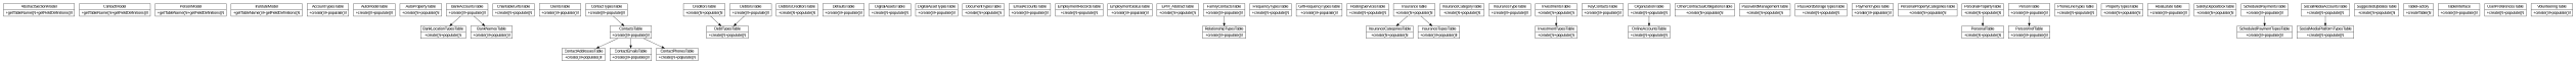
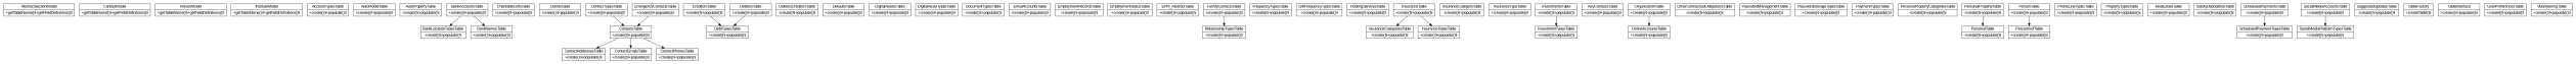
  digraph {
    node [fontname=Arial shape=record]
    n1 [label="{AbstractSectionModel|+getTableName()\\l+getFieldDefinitions()\\l}"]
    n2 [label="{ContactModel|+getTableName()\\l+getFieldDefinitions()\\l}"]
    n3 [label="{PersonModel|+getTableName()\\l+getFieldDefinitions()\\l}"]
    n4 [label="{InstituteModel|+getTableName()\\l+getFieldDefinitions()\\l}"]
    n5 [label="{AccountTypesTable|+create()\\l+populate()\\l}"]
    n6 [label="{AutoModelTable|+create()\\l+populate()\\l}"]
    n7 [label="{AutoPropertyTable|+create()\\l+populate()\\l}"]
    n8 [label="{BankAccountsTable|+create()\\l+populate()\\l}"]
    n9 [label="{BankLocationTypesTable|+create()\\l+populate()\\l}"]
    n10 [label="{BankNamesTable|+create()\\l+populate()\\l}"]
    n11 [label="{CharitableGiftsTable|+create()\\l+populate()\\l}"]
    n12 [label="{ClientsTable|+create()\\l+populate()\\l}"]
    n13 [label="{ContactAddressesTable|+create()\\l+populate()\\l}"]
    n14 [label="{ContactEmailsTable|+create()\\l+populate()\\l}"]
    n15 [label="{ContactPhonesTable|+create()\\l+populate()\\l}"]
    n16 [label="{ContactsTable|+create()\\l+populate()\\l}"]
    n17 [label="{ContactTypesTable|+create()\\l+populate()\\l}"]
    n18 [label="{CreditorsTable|+create()\\l+populate()\\l}"]
    n19 [label="{DebtTypesTable|+create()\\l+populate()\\l}"]
    n20 [label="{DebtorsCreditorsTable|+create()\\l+populate()\\l}"]
    n21 [label="{DebtorsTable|+create()\\l+populate()\\l}"]
    n22 [label="{DefaultsTable|+create()\\l+populate()\\l}"]
    n23 [label="{DigitalAssetsTable|+create()\\l+populate()\\l}"]
    n24 [label="{DigitalAssetTypesTable|+create()\\l+populate()\\l}"]
    n25 [label="{DocumentTypesTable|+create()\\l+populate()\\l}"]
    n26 [label="{EmailAccountsTable|+create()\\l+populate()\\l}"]
+   n27 [label="{EmergencyContactsTable|+create()\\l+populate()\\l}"]
    n28 [label="{EmploymentRecordsTable|+create()\\l+populate()\\l}"]
    n29 [label="{EmploymentStatusTable|+create()\\l+populate()\\l}"]
    n30 [label="{EPM_AbstractTable|+create()\\l+populate()\\l}"]
    n31 [label="{FamilyContactsTable|+create()\\l+populate()\\l}"]
    n32 [label="{RelationshipTypesTable|+create()\\l+populate()\\l}"]
    n33 [label="{FrequencyTypesTable|+create()\\l+populate()\\l}"]
    n34 [label="{GiftFrequencyTypesTable|+create()\\l+populate()\\l}"]
    n35 [label="{HostingServicesTable|+create()\\l+populate()\\l}"]
    n36 [label="{InsuranceCategoriesTable|+create()\\l+populate()\\l}"]
    n37 [label="{InsuranceCategoryTable|+create()\\l+populate()\\l}"]
    n38 [label="{InsuranceTable|+create()\\l+populate()\\l}"]
    n39 [label="{InsuranceTypesTable|+create()\\l+populate()\\l}"]
    n40 [label="{InsuranceTypeTable|+create()\\l+populate()\\l}"]
    n41 [label="{InvestmentsTable|+create()\\l+populate()\\l}"]
    n42 [label="{InvestmentTypesTable|+create()\\l+populate()\\l}"]
    n43 [label="{KeyContactsTable|+create()\\l+populate()\\l}"]
    n44 [label="{OnlineAccountsTable|+create()\\l+populate()\\l}"]
    n45 [label="{OrganizationTable|+create()\\l+populate()\\l}"]
    n46 [label="{OtherContractualObligationsTable|+create()\\l+populate()\\l}"]
    n47 [label="{PasswordManagementTable|+create()\\l+populate()\\l}"]
    n48 [label="{PasswordStorageTypesTable|+create()\\l+populate()\\l}"]
    n49 [label="{PaymentTypesTable|+create()\\l+populate()\\l}"]
    n50 [label="{PersonalPropertyCategoriesTable|+create()\\l+populate()\\l}"]
    n51 [label="{PersonalPropertyTable|+create()\\l+populate()\\l}"]
    n52 [label="{PersonalTable|+create()\\l+populate()\\l}"]
    n53 [label="{PersonTable|+create()\\l+populate()\\l}"]
    n54 [label="{PersonXrefTable|+create()\\l+populate()\\l}"]
    n55 [label="{PhoneLineTypesTable|+create()\\l+populate()\\l}"]
    n56 [label="{PropertyTypesTable|+create()\\l+populate()\\l}"]
    n57 [label="{RealEstateTable|+create()\\l+populate()\\l}"]
    n58 [label="{SafetyDepositBoxTable|+create()\\l+populate()\\l}"]
    n59 [label="{ScheduledPaymentsTable|+create()\\l+populate()\\l}"]
    n60 [label="{ScheduledPaymentTypesTable|+create()\\l+populate()\\l}"]
    n61 [label="{SocialMediaAccountsTable|+create()\\l+populate()\\l}"]
    n62 [label="{SocialMediaPlatformTypesTable|+create()\\l+populate()\\l}"]
    n63 [label="{SuggestedUpdatesTable|+create()\\l+populate()\\l}"]
    n64 [label="{TableFactory|+createTable()\\l}"]
    n65 [label="{TableInterface|+create()\\l+populate()\\l}"]
    n66 [label="{UserPreferencesTable|+create()\\l+populate()\\l}"]
    n67 [label="{VolunteeringTable|+create()\\l+populate()\\l}"]
    n8 -> n9
    n8 -> n10
    n16 -> n13
    n16 -> n14
    n16 -> n15
    n17 -> n16
    n18 -> n19
    n21 -> n19
+   n27 -> n16
    n31 -> n32
    n38 -> n36
    n38 -> n39
    n41 -> n42
    n45 -> n44
    n51 -> n52
    n53 -> n54
    n59 -> n60
    n61 -> n62
  }
